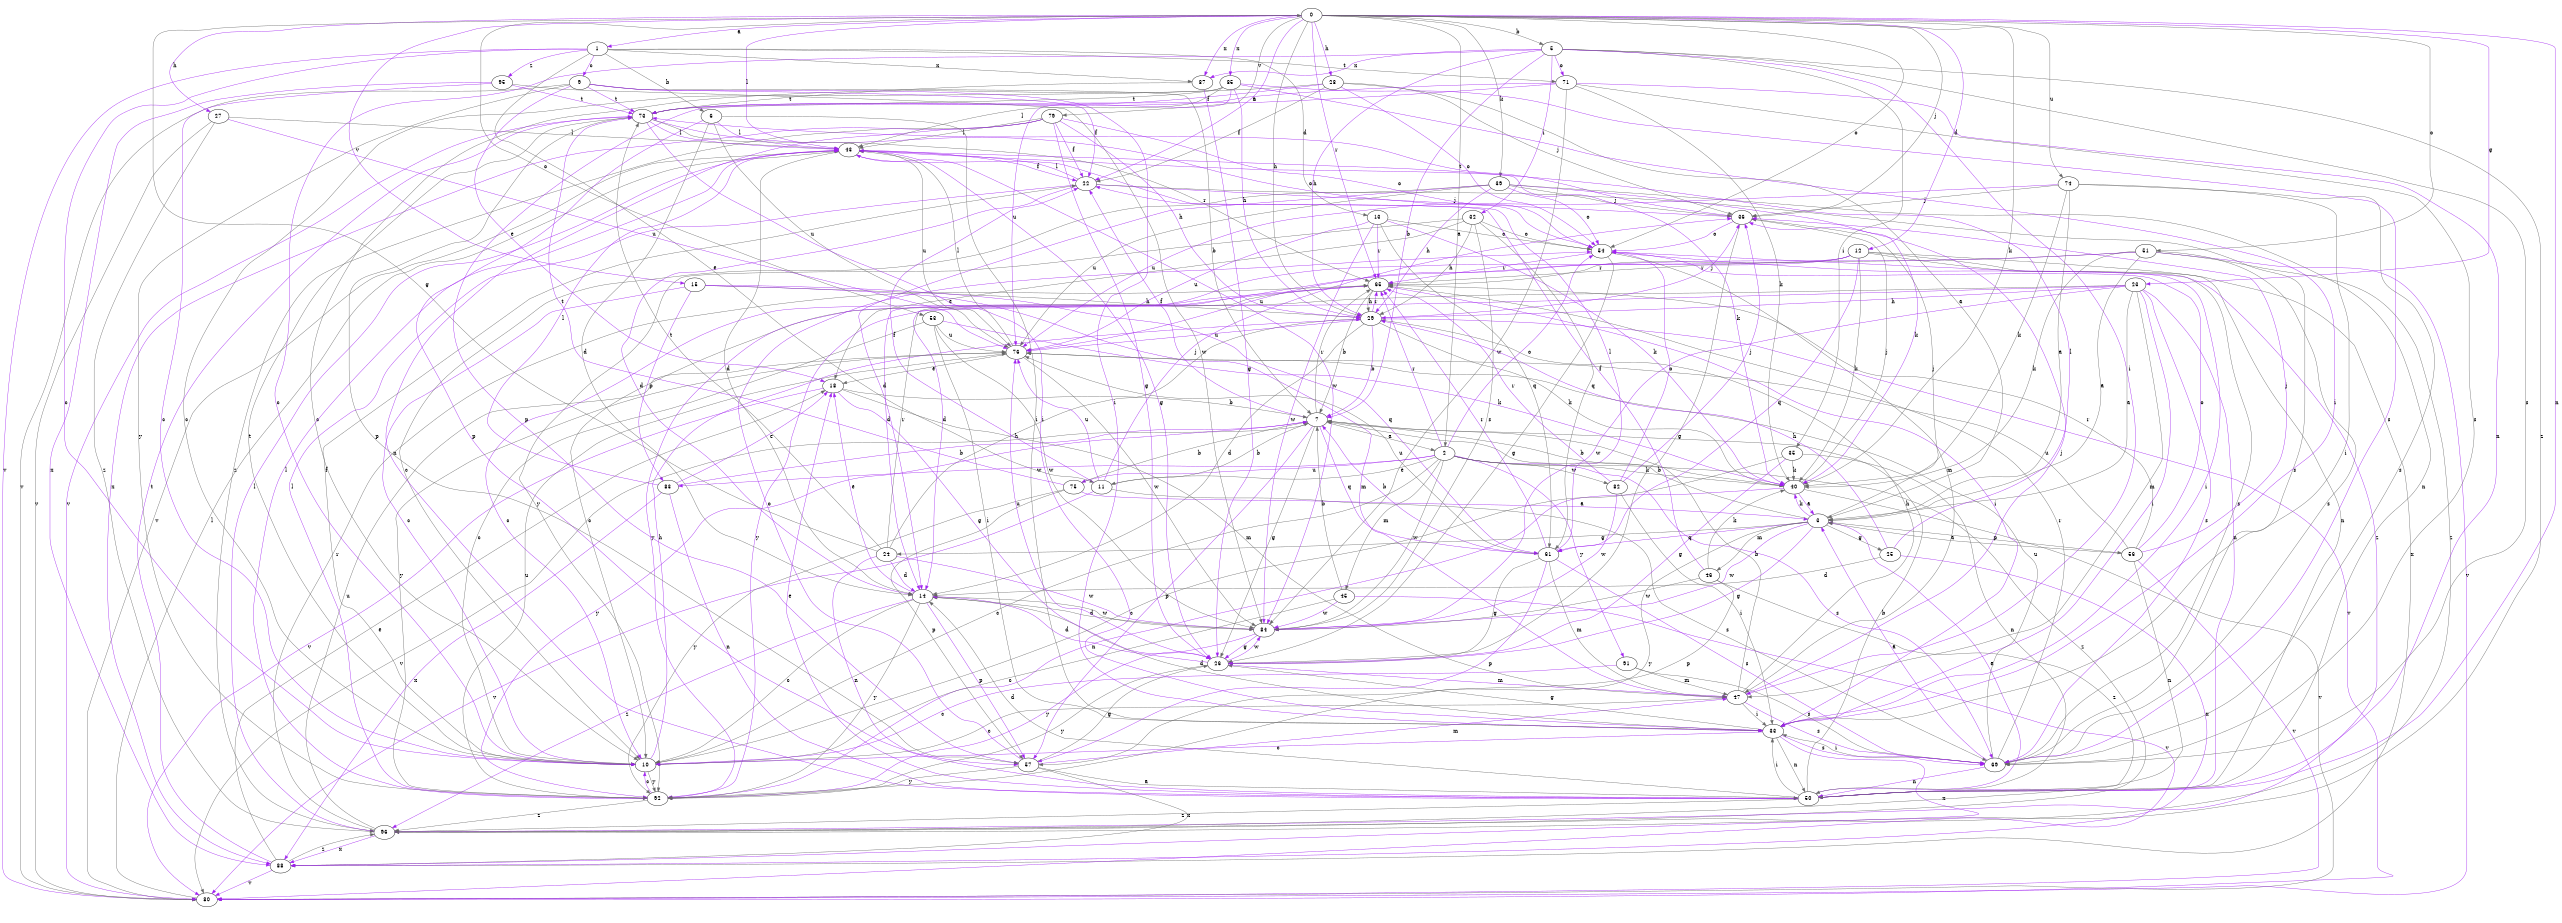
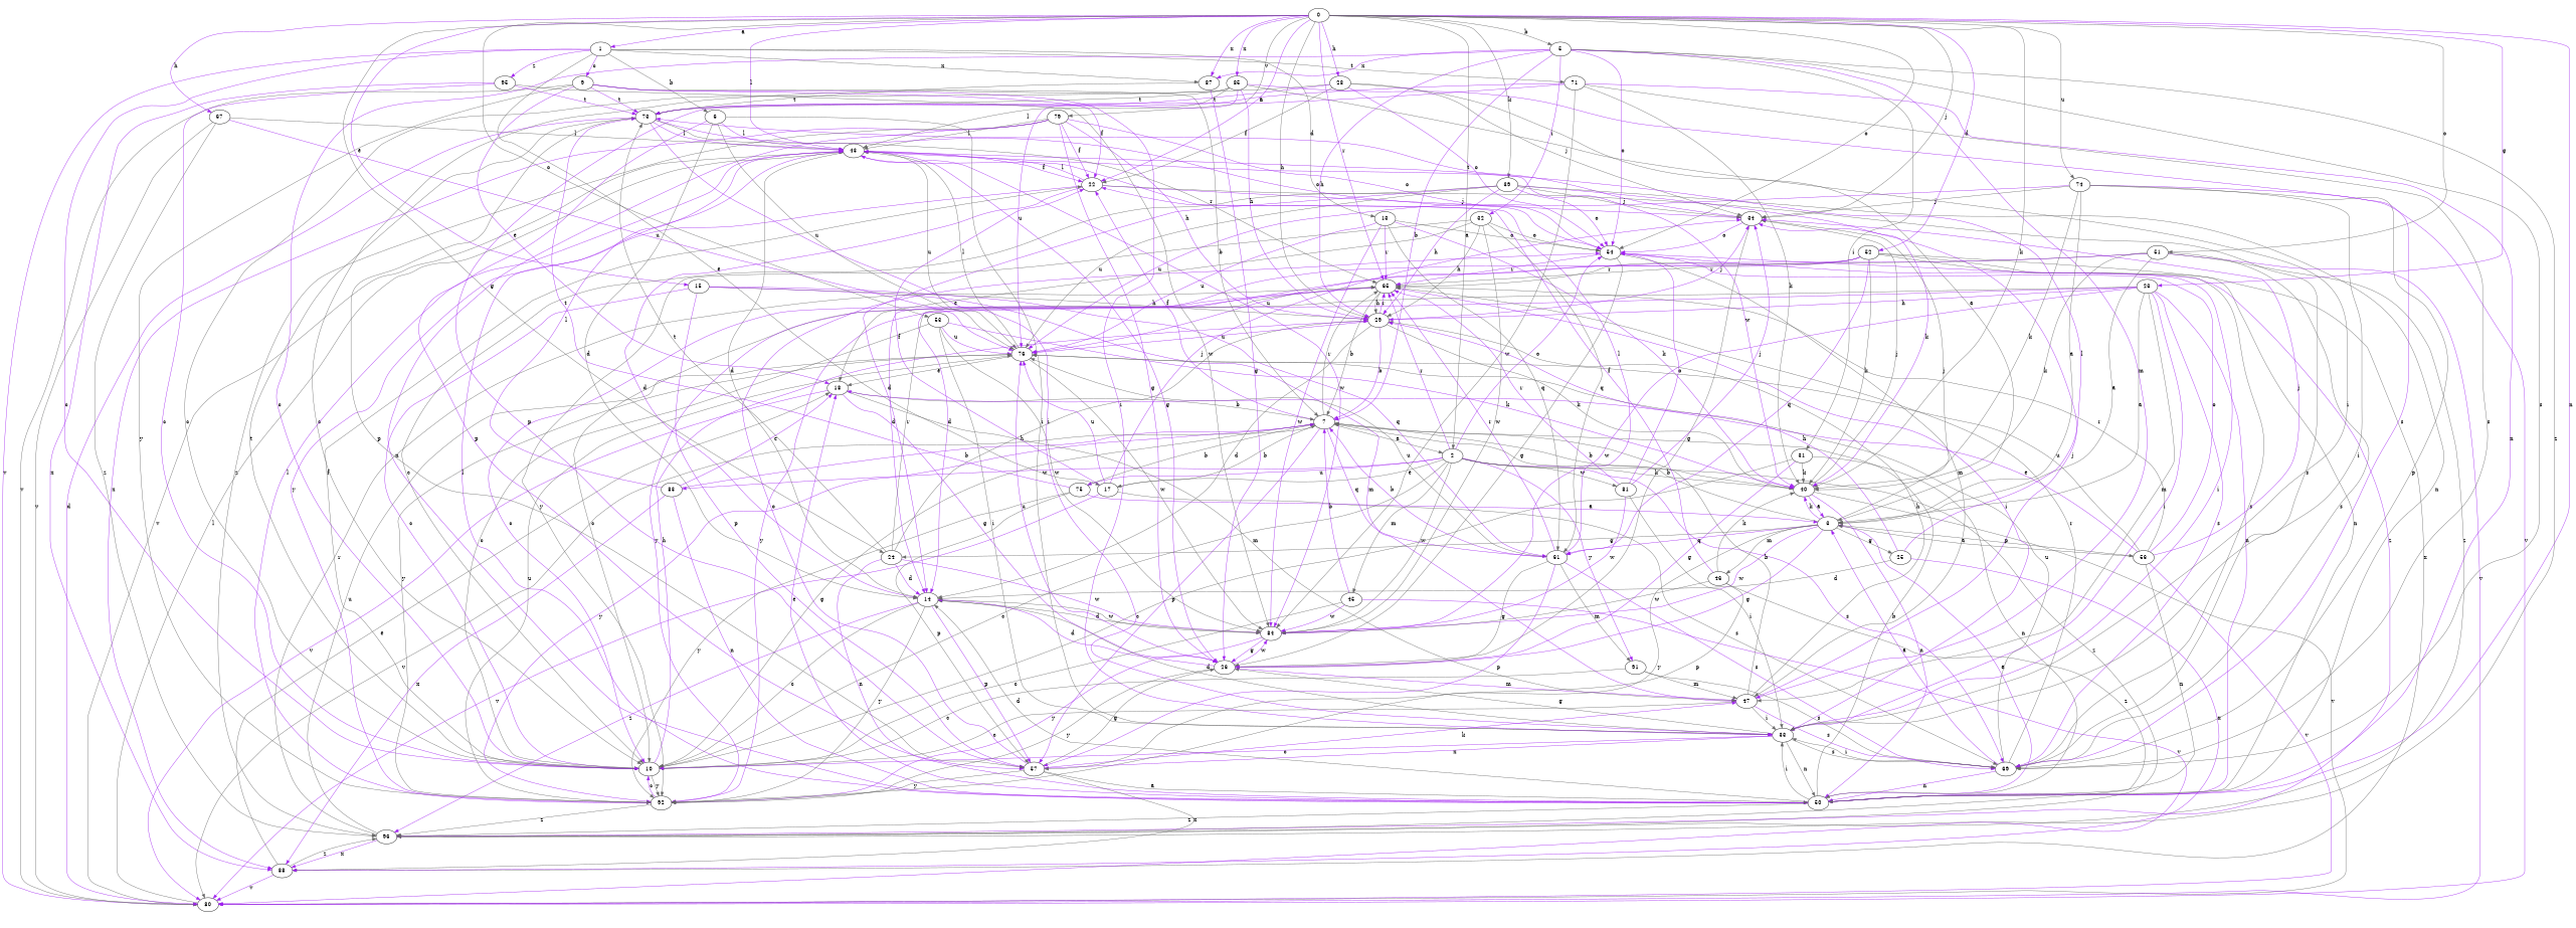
  strict digraph {
    edge [color=gray40]
    0
    1
    2
    5
-   12
+   12 [label=52]
    15
    22
    23
    24
-   27
+   27 [label=67]
    28
    29
-   36
+   36 [label=34]
    39
    40
    43
    50
    51
    53
    54
    65
    74
    79
    85
    87
    6
    9
    10
    13
-   17 [label=11]
+   17
    71
    80
    95
    45
    69
    75
-   81 [label=82]
+   81
    83
    84
    91
    96
    7
-   31 [label=35]
+   31
    32
    47
    61
    14
    76
    88
    57
    92
    3
    33
    73
    26
    18
    25
    46
    56
    0 -> 1 [color=purple label=a]
    0 -> 2 [label=a]
    0 -> 5 [label=b]
    0 -> 12 [color=purple label=d]
-   0 -> 15 [color=purple label=v]
+   0 -> 15 [color=purple label=e]
    0 -> 22 [color=purple label=n]
    0 -> 23 [color=purple label=g]
-   24 -> 0 [label=g]
+   0 -> 24 [label=g]
    0 -> 27 [color=purple label=h]
    0 -> 28 [color=purple label=h]
    0 -> 29 [label=h]
    0 -> 36 [label=j]
    0 -> 39 [label=k]
    0 -> 40 [label=k]
    0 -> 43 [color=purple label=l]
    0 -> 50 [color=purple label=n]
    0 -> 51 [label=o]
    0 -> 53 [label=o]
    0 -> 54 [label=o]
    0 -> 65 [color=purple label=r]
    0 -> 74 [label=u]
    0 -> 79 [label=v]
    0 -> 85 [color=purple label=x]
    0 -> 87 [color=purple label=x]
    1 -> 87 [label=x]
    1 -> 6 [label=b]
    1 -> 9 [color=purple label=c]
    1 -> 10 [color=purple label=c]
    1 -> 13 [label=d]
    1 -> 17 [label=e]
    1 -> 71 [label=t]
    1 -> 80 [color=purple label=v]
    1 -> 95 [color=purple label=z]
    2 -> 40 [label=k]
    2 -> 54 [color=purple label=o]
    2 -> 65 [color=purple label=r]
    2 -> 10 [label=c]
    2 -> 17 [label=e]
    2 -> 45 [label=m]
    2 -> 69 [color=purple label=s]
    2 -> 75 [color=purple label=u]
    2 -> 81 [label=w]
    2 -> 83 [color=purple label=w]
    2 -> 84 [label=w]
    2 -> 91 [color=purple label=y]
    2 -> 96 [label=z]
    5 -> 29 [color=purple label=h]
-   5 -> 71 [color=purple label=o]
+   5 -> 54 [color=purple label=o]
    5 -> 87 [color=purple label=x]
    5 -> 10 [color=purple label=c]
    5 -> 69 [label=s]
    5 -> 96 [label=z]
    5 -> 7 [color=purple label=b]
    5 -> 31 [label=i]
    5 -> 32 [color=purple label=i]
-   5 -> 47 [color=purple label=i]
+   5 -> 47 [color=purple label=m]
    12 -> 40 [label=k]
    12 -> 50 [label=n]
    12 -> 65 [label=r]
    12 -> 69 [label=s]
    12 -> 61 [color=purple label=q]
    12 -> 14 [color=purple label=d]
    12 -> 76 [color=purple label=u]
    12 -> 88 [label=x]
    15 -> 29 [label=h]
    15 -> 10 [color=purple label=c]
    15 -> 47 [color=purple label=m]
    15 -> 61 [color=purple label=q]
-   15 -> 83 [color=purple label=p]
+   15 -> 57 [color=purple label=p]
    22 -> 36 [color=purple label=j]
    22 -> 43 [color=purple label=l]
    22 -> 69 [label=s]
    22 -> 14 [color=purple label=d]
-   22 -> 92 [color=purple label=l]
+   22 -> 92 [color=purple label=y]
    23 -> 29 [color=purple label=h]
    23 -> 50 [color=purple label=n]
    23 -> 10 [label=c]
    23 -> 69 [color=purple label=s]
    23 -> 84 [color=purple label=w]
    23 -> 47 [label=m]
    23 -> 92 [color=purple label=y]
    23 -> 3 [label=a]
    23 -> 33 [color=purple label=i]
    24 -> 29 [label=h]
    24 -> 50 [color=purple label=n]
    24 -> 65 [label=r]
    24 -> 84 [color=purple label=w]
    24 -> 14 [color=purple label=d]
    24 -> 73 [label=t]
    27 -> 43 [label=l]
    27 -> 80 [label=v]
    27 -> 96 [label=z]
    27 -> 76 [color=purple label=u]
    28 -> 22 [label=f]
    28 -> 36 [label=j]
    28 -> 54 [color=purple label=o]
    28 -> 10 [label=c]
    28 -> 3 [label=a]
-   28 -> 73 [color=purple label=f]
+   28 -> 73 [color=purple label=t]
    29 -> 36 [color=purple label=j]
    29 -> 40 [label=k]
    29 -> 65 [color=purple label=r]
    29 -> 7 [color=purple label=b]
    29 -> 14 [label=d]
    29 -> 76 [color=purple label=u]
    36 -> 54 [color=purple label=o]
    36 -> 73 [color=purple label=t]
    36 -> 26 [label=g]
    39 -> 29 [color=purple label=h]
    39 -> 36 [label=j]
    39 -> 40 [color=purple label=k]
    39 -> 50 [label=n]
    39 -> 54 [color=purple label=o]
    39 -> 10 [label=c]
    39 -> 14 [color=purple label=d]
    39 -> 76 [label=u]
    40 -> 36 [label=j]
-   40 -> 92 [color=purple label=n]
+   40 -> 50 [color=purple label=n]
    40 -> 80 [label=v]
    40 -> 7 [label=b]
    40 -> 3 [color=purple label=a]
    43 -> 22 [color=purple label=f]
-   43 -> 40 [color=purple label=k]
+   43 -> 40 [color=purple label=w]
    43 -> 80 [label=v]
    43 -> 84 [color=purple label=w]
    43 -> 14 [label=d]
    43 -> 76 [label=u]
    43 -> 26 [color=purple label=g]
    50 -> 96 [label=z]
    50 -> 7 [label=b]
    50 -> 14 [label=d]
    50 -> 3 [color=purple label=a]
    50 -> 33 [label=i]
    50 -> 18 [color=purple label=e]
    51 -> 40 [label=k]
    51 -> 65 [label=r]
    51 -> 80 [color=purple label=v]
    51 -> 69 [label=s]
    51 -> 96 [label=z]
    51 -> 14 [color=purple label=d]
    51 -> 3 [label=a]
    53 -> 40 [color=purple label=k]
    53 -> 10 [label=c]
    53 -> 84 [label=w]
-   53 -> 76 [label=u]
+   53 -> 76 [color=purple label=u]
    53 -> 33 [label=i]
    54 -> 65 [color=purple label=r]
    54 -> 96 [color=purple label=z]
    54 -> 47 [label=m]
    54 -> 33 [color=purple label=i]
    54 -> 26 [label=g]
    65 -> 29 [label=h]
    65 -> 10 [color=purple label=c]
    65 -> 7 [label=b]
    65 -> 92 [color=purple label=y]
    65 -> 33 [color=purple label=i]
    74 -> 36 [label=j]
    74 -> 40 [label=k]
-   29 -> 80 [color=purple label=v]
-   74 -> 69 [label=s]
+   74 -> 80 [color=purple label=v]
+   74 -> 69 [label=p]
    74 -> 76 [color=purple label=u]
    74 -> 3 [label=a]
    74 -> 33 [label=i]
    79 -> 22 [color=purple label=f]
    79 -> 29 [color=purple label=h]
    79 -> 43 [label=l]
    79 -> 50 [color=purple label=n]
    79 -> 54 [color=purple label=o]
    79 -> 96 [label=z]
    79 -> 88 [color=purple label=x]
    79 -> 26 [color=purple label=g]
    85 -> 29 [color=purple label=h]
    85 -> 43 [label=l]
    85 -> 10 [label=c]
    85 -> 69 [color=purple label=s]
    85 -> 76 [color=purple label=u]
-   85 -> 33 [color=purple label=i]
+   85 -> 33 [label=i]
    85 -> 73 [label=t]
    87 -> 73 [label=t]
    87 -> 26 [color=purple label=g]
    6 -> 43 [color=purple label=l]
    6 -> 14 [label=d]
    6 -> 76 [label=u]
    6 -> 57 [color=purple label=p]
    6 -> 33 [label=i]
    9 -> 22 [color=purple label=f]
    9 -> 80 [label=v]
    9 -> 7 [label=b]
    9 -> 92 [label=y]
    9 -> 33 [color=purple label=i]
    9 -> 73 [color=purple label=t]
    9 -> 18 [color=purple label=e]
    10 -> 22 [label=f]
    10 -> 29 [color=purple label=h]
    10 -> 92 [label=y]
    10 -> 73 [label=t]
    13 -> 40 [color=purple label=k]
    13 -> 54 [label=o]
    13 -> 65 [color=purple label=r]
    13 -> 84 [color=purple label=w]
    13 -> 61 [label=q]
    13 -> 76 [color=purple label=u]
    17 -> 22 [color=purple label=f]
    17 -> 36 [color=purple label=j]
    17 -> 80 [color=purple label=v]
    17 -> 69 [label=s]
    17 -> 7 [label=b]
    17 -> 76 [color=purple label=u]
    71 -> 40 [label=k]
    71 -> 50 [color=purple label=n]
    71 -> 69 [label=s]
    71 -> 84 [label=w]
    71 -> 57 [color=purple label=p]
    71 -> 73 [color=purple label=t]
    80 -> 43 [label=l]
    95 -> 10 [color=purple label=c]
    95 -> 84 [label=w]
    95 -> 88 [color=purple label=x]
    95 -> 73 [color=purple label=t]
    45 -> 10 [label=c]
    45 -> 80 [color=purple label=v]
    45 -> 84 [color=purple label=w]
-   45 -> 7 [label=b]
+   45 -> 7 [color=purple label=b]
    69 -> 50 [color=purple label=n]
    69 -> 65 [label=r]
    69 -> 76 [label=u]
    69 -> 3 [color=purple label=a]
    69 -> 33 [label=i]
    75 -> 7 [label=b]
    75 -> 57 [label=p]
    75 -> 92 [label=y]
    75 -> 3 [color=purple label=a]
    75 -> 73 [color=purple label=t]
    81 -> 36 [color=purple label=j]
    81 -> 54 [color=purple label=o]
    81 -> 65 [color=purple label=r]
    81 -> 84 [color=purple label=w]
    81 -> 33 [label=i]
    83 -> 43 [color=purple label=l]
    83 -> 50 [color=purple label=n]
    83 -> 7 [color=purple label=b]
    83 -> 88 [color=purple label=x]
    83 -> 18 [color=purple label=e]
    84 -> 14 [label=d]
    84 -> 92 [color=purple label=y]
    84 -> 26 [color=purple label=g]
-   91 -> 10 [color=purple label=c]
+   91 -> 10 [label=c]
    91 -> 69 [label=s]
    91 -> 47 [label=m]
-   96 -> 43 [color=purple label=l]
+   50 -> 43 [color=purple label=l]
    96 -> 65 [label=r]
    96 -> 76 [label=u]
    96 -> 88 [color=purple label=x]
    7 -> 2 [label=a]
    7 -> 22 [color=purple label=f]
    7 -> 65 [label=r]
    7 -> 80 [label=v]
    7 -> 61 [color=purple label=q]
    7 -> 57 [color=purple label=p]
    7 -> 92 [color=purple label=y]
-   7 -> 26 [label=g]
+   7 -> 10 [label=g]
    31 -> 40 [label=k]
    31 -> 50 [label=n]
    31 -> 10 [label=c]
    31 -> 26 [color=purple label=g]
    32 -> 29 [label=h]
    32 -> 54 [label=o]
-   32 -> 84 [label=s]
+   32 -> 84 [label=w]
    32 -> 61 [label=q]
    32 -> 92 [label=y]
    32 -> 18 [label=e]
    47 -> 29 [label=h]
    47 -> 36 [color=purple label=j]
    47 -> 10 [label=c]
    47 -> 69 [color=purple label=s]
    47 -> 7 [label=b]
    47 -> 33 [label=i]
    61 -> 43 [color=purple label=l]
    61 -> 65 [color=purple label=r]
    61 -> 69 [color=purple label=s]
    61 -> 7 [color=purple label=b]
-   61 -> 47 [label=m]
+   61 -> 91 [label=m]
    61 -> 76 [label=u]
    61 -> 57 [color=purple label=p]
    61 -> 26 [label=g]
    14 -> 10 [label=c]
    14 -> 84 [label=w]
    14 -> 96 [color=purple label=z]
    14 -> 57 [color=purple label=p]
    14 -> 92 [label=y]
-   14 -> 18 [color=purple label=e]
+   56 -> 18 [color=purple label=e]
    76 -> 43 [label=l]
    76 -> 84 [label=w]
    76 -> 92 [label=y]
    76 -> 18 [label=e]
    88 -> 80 [color=purple label=v]
    88 -> 96 [label=z]
-   88 -> 73 [color=purple label=t]
    88 -> 18 [label=e]
    57 -> 50 [label=a]
    57 -> 54 [color=purple label=o]
-   57 -> 47 [color=purple label=m]
+   57 -> 47 [color=purple label=k]
    57 -> 88 [label=x]
    57 -> 92 [label=y]
    57 -> 26 [label=g]
    92 -> 43 [color=purple label=l]
    92 -> 10 [color=purple label=c]
    92 -> 96 [label=z]
    92 -> 76 [label=u]
    3 -> 24 [label=g]
    3 -> 36 [label=j]
    3 -> 40 [color=purple label=k]
    3 -> 84 [color=purple label=w]
    3 -> 7 [label=b]
    3 -> 61 [color=purple label=q]
    3 -> 92 [label=y]
    3 -> 26 [color=purple label=g]
    3 -> 25 [label=g]
    3 -> 46 [label=m]
    3 -> 56 [label=p]
    33 -> 50 [label=n]
    33 -> 10 [color=purple label=c]
-   33 -> 69 [color=purple label=s]
+   33 -> 69 [label=s]
    33 -> 14 [label=d]
-   33 -> 88 [color=purple label=x]
+   33 -> 57 [color=purple label=x]
    33 -> 26 [label=g]
    73 -> 43 [color=purple label=l]
    73 -> 54 [color=purple label=o]
    73 -> 65 [label=r]
-   73 -> 80 [color=purple label=v]
+   73 -> 80 [color=purple label=d]
    73 -> 57 [label=p]
    73 -> 33 [color=purple label=i]
    26 -> 84 [color=purple label=w]
    26 -> 47 [color=purple label=m]
    26 -> 14 [color=purple label=d]
    26 -> 76 [color=purple label=u]
    26 -> 92 [label=y]
    18 -> 80 [color=purple label=v]
    18 -> 7 [label=b]
    18 -> 47 [label=m]
    18 -> 26 [color=purple label=g]
    25 -> 29 [color=purple label=h]
    25 -> 43 [color=purple label=l]
    25 -> 14 [label=d]
    25 -> 88 [color=purple label=x]
    46 -> 22 [color=purple label=f]
    46 -> 40 [label=k]
    46 -> 84 [label=w]
    46 -> 96 [label=z]
    46 -> 57 [label=p]
    56 -> 36 [color=purple label=j]
    56 -> 50 [label=n]
    56 -> 54 [color=purple label=o]
    56 -> 65 [label=r]
    56 -> 80 [color=purple label=v]
    56 -> 76 [label=u]
    56 -> 3 [label=a]
  }
